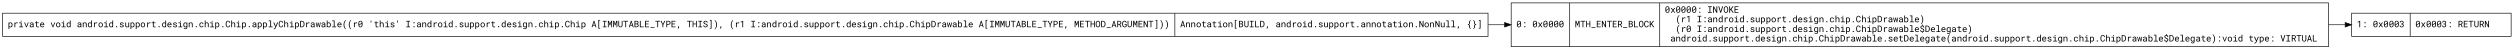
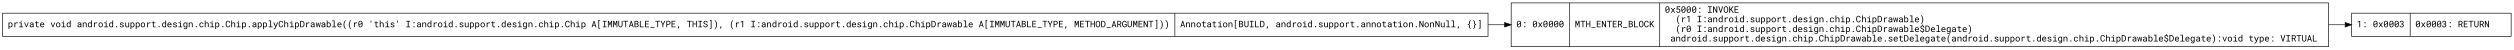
  digraph {
    rankdir=LR
    fontname="Roboto Mono"
    node [shape=record fontname="Roboto Mono"]
    edge [fontname="Roboto Mono"]
-   n1 [label="{0\:\ 0x0000|MTH_ENTER_BLOCK\l|0x0000: INVOKE  \l  (r1 I:android.support.design.chip.ChipDrawable)\l  (r0 I:android.support.design.chip.ChipDrawable$Delegate)\l android.support.design.chip.ChipDrawable.setDelegate(android.support.design.chip.ChipDrawable$Delegate):void type: VIRTUAL \l}"]
+   n1 [label="{0\:\ 0x0000|MTH_ENTER_BLOCK\l|0x5000: INVOKE  \l  (r1 I:android.support.design.chip.ChipDrawable)\l  (r0 I:android.support.design.chip.ChipDrawable$Delegate)\l android.support.design.chip.ChipDrawable.setDelegate(android.support.design.chip.ChipDrawable$Delegate):void type: VIRTUAL \l}"]
    n2 [label="{1\:\ 0x0003|0x0003: RETURN   \l}"]
    n3 [label="{private void android.support.design.chip.Chip.applyChipDrawable((r0 'this' I:android.support.design.chip.Chip A[IMMUTABLE_TYPE, THIS]), (r1 I:android.support.design.chip.ChipDrawable A[IMMUTABLE_TYPE, METHOD_ARGUMENT]))  | Annotation[BUILD, android.support.annotation.NonNull, \{\}]\l}"]
    n1 -> n2
    n3 -> n1
  }
